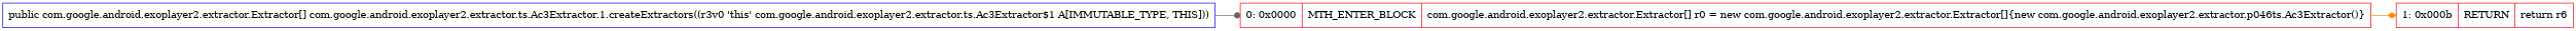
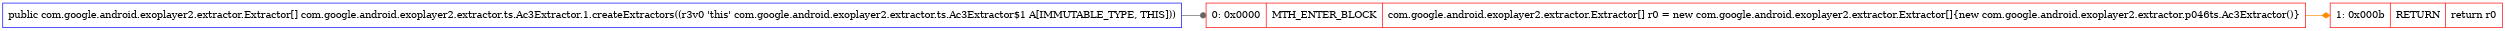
  digraph {
    rankdir=LR
    node [shape=record color=red]
    n1 [label="{0\:\ 0x0000|MTH_ENTER_BLOCK\l|com.google.android.exoplayer2.extractor.Extractor[] r0 = new com.google.android.exoplayer2.extractor.Extractor[]\{new com.google.android.exoplayer2.extractor.p046ts.Ac3Extractor()\}\l}"]
-   n2 [label="{1\:\ 0x000b|RETURN\l|return r6\l}"]
+   n2 [label="{1\:\ 0x000b|RETURN\l|return r0\l}"]
    n3 [label="{public com.google.android.exoplayer2.extractor.Extractor[] com.google.android.exoplayer2.extractor.ts.Ac3Extractor.1.createExtractors((r3v0 'this' com.google.android.exoplayer2.extractor.ts.Ac3Extractor$1 A[IMMUTABLE_TYPE, THIS])) }" color=blue]
    n1 -> n2 [color=darkorange arrowhead=diamond]
    n3 -> n1 [color=gray40 arrowhead=dot]
  }
